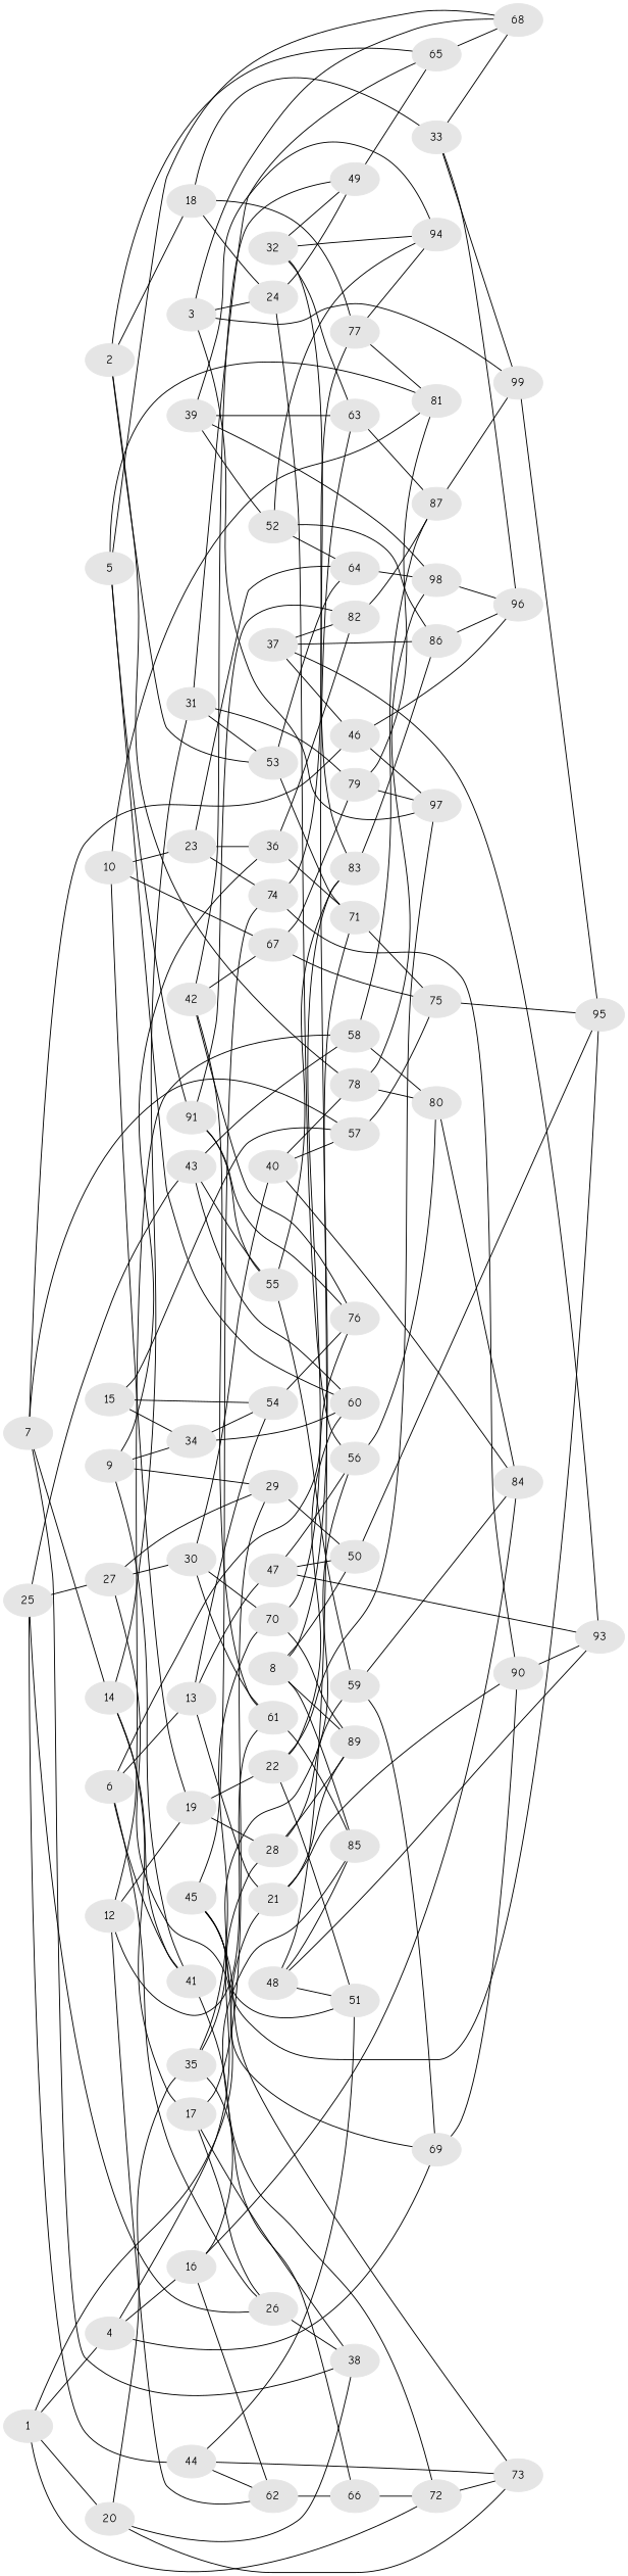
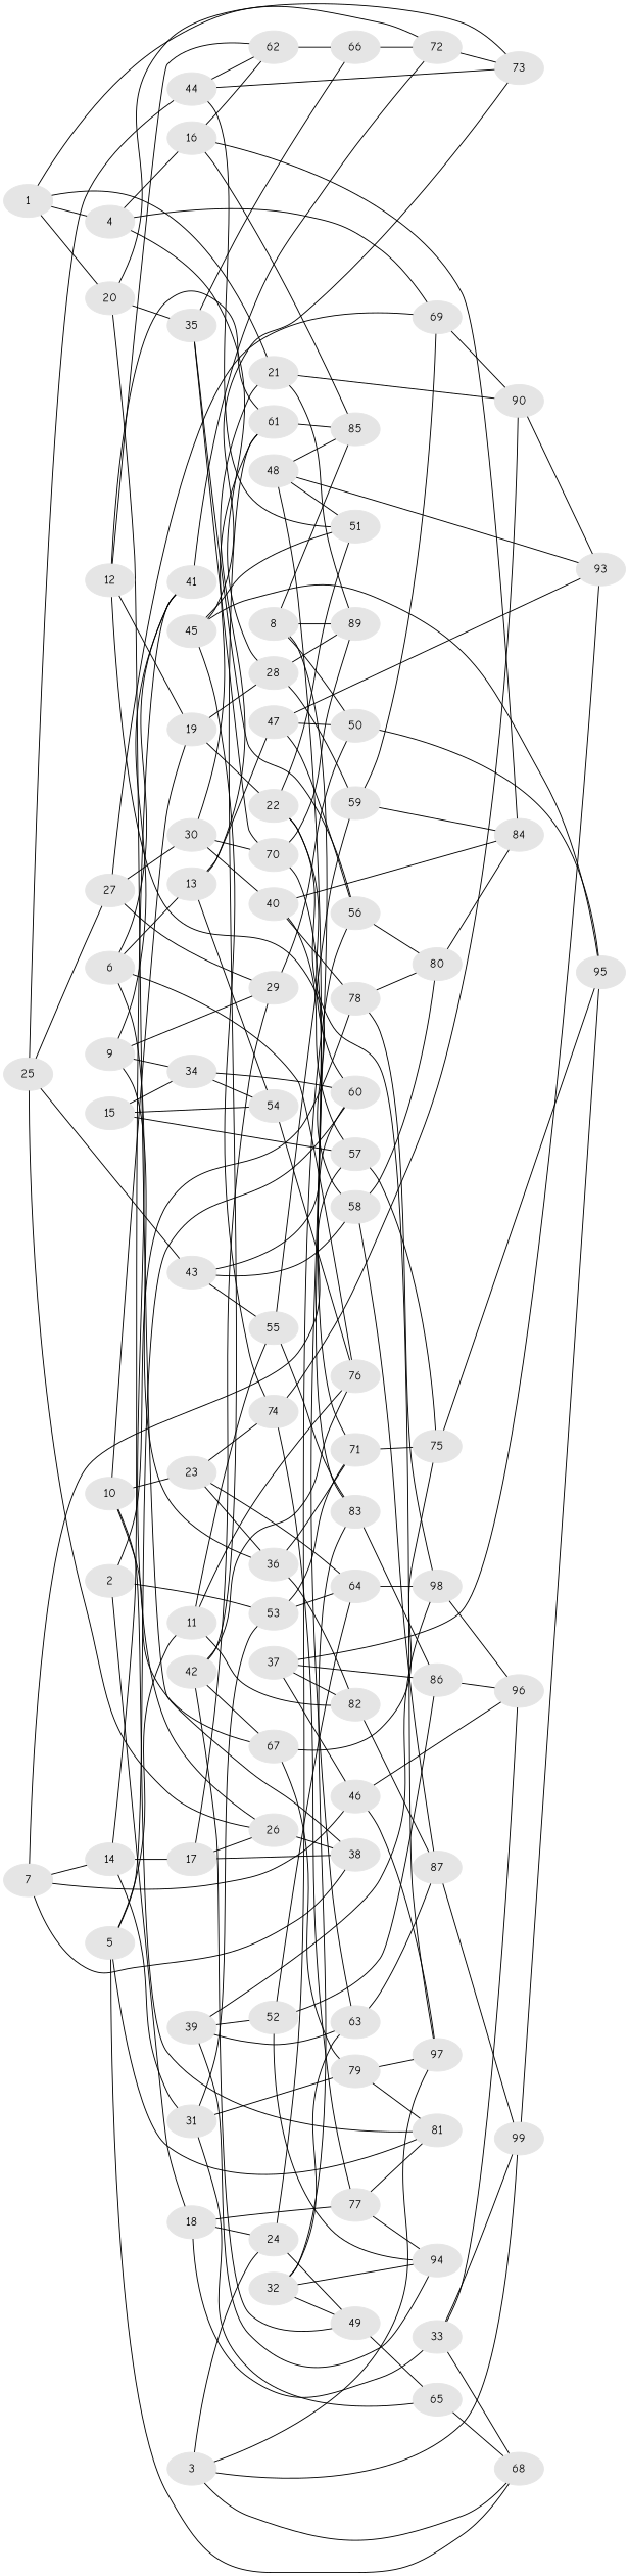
  graph {
    fontname="Comic Neue"
    rankdir=LR
    node [color=gray90 fontname="Comic Neue" style=filled]
    edge [fontname="Comic Neue"]
    1
    4
    20
    21
    72
    16
    28
    69
    38
    35
    73
    89
    90
    2
    18
    53
    65
    78
    24
    33
    77
    71
    64
    68
    n25 [label=98]
    80
    3
    n28 [label=97]
    n29 [label=99]
    49
    56
    95
    85
    62
    84
    59
    5
-   11 [label=91]
+   11
    60
    81
    76
    55
    82
    6
    13
    26
    41
    47
    54
    7
    14
    46
    57
    17
    31
    96
    75
    8
    50
    9
    29
    34
    36
    10
    19
    23
    67
    22
    74
    79
    83
    87
    12
    58
    61
    66
    93
    15
    94
    51
    70
    25
    27
    43
    44
    30
    40
    32
    63
    86
    37
    39
    52
    42
    45
    48
    1 -- 4
    1 -- 20
    1 -- 21
    1 -- 72
    4 -- 16
    4 -- 28
    4 -- 69
    20 -- 38
    20 -- 35
    20 -- 73
    21 -- 89
    21 -- 90
    72 -- 73
    16 -- 85
    16 -- 62
    16 -- 84
    28 -- 89
    28 -- 59
    69 -- 90
    35 -- 56
    35 -- 66
    35 -- 70
    90 -- 93
    2 -- 18
    2 -- 53
-   2 -- 65
    2 -- 78
    18 -- 24
    18 -- 33
    18 -- 77
    53 -- 71
    53 -- 64
    65 -- 68
    78 -- n25
    78 -- 80
    24 -- 49
    24 -- 56
    33 -- 68
    33 -- n29
    33 -- 96
    77 -- 81
    77 -- 94
    71 -- 75
    64 -- n25
    n25 -- 96
    80 -- 84
    3 -- 24
    3 -- 68
    3 -- n28
    3 -- n29
    n29 -- 95
    49 -- 65
    56 -- 80
    62 -- 66
    59 -- 69
    59 -- 84
    5 -- 68
    5 -- 11
    5 -- 60
    5 -- 81
    11 -- 76
    11 -- 55
    11 -- 82
    55 -- 59
    55 -- 83
    82 -- 87
    6 -- 76
    6 -- 13
    6 -- 26
    6 -- 41
    13 -- 21
    13 -- 47
    13 -- 54
    26 -- 38
    41 -- 72
    47 -- 56
    47 -- 50
    47 -- 93
    54 -- 76
    7 -- 38
    7 -- 14
    7 -- 46
    7 -- 57
    14 -- 41
    14 -- 17
    14 -- 31
    46 -- n28
    46 -- 96
    57 -- 75
    17 -- 38
    17 -- 26
    17 -- 29
    31 -- 53
    31 -- 65
    31 -- 79
    75 -- 95
    8 -- 89
    8 -- 71
    8 -- 85
    8 -- 50
    50 -- 95
    9 -- 41
    9 -- 29
    9 -- 34
    9 -- 36
    29 -- 50
    34 -- 60
    34 -- 54
    36 -- 71
    36 -- 82
    10 -- 81
    10 -- 19
    10 -- 23
    10 -- 67
    19 -- 28
    19 -- 22
    23 -- 64
    23 -- 36
    23 -- 74
    67 -- 75
    67 -- 79
    22 -- n28
    22 -- 60
    22 -- 51
    74 -- 90
    74 -- 77
    79 -- n28
    79 -- 81
    83 -- 86
    87 -- n29
    12 -- 62
    12 -- 19
    12 -- 58
    12 -- 61
    58 -- 80
    58 -- 87
    61 -- 85
    66 -- 72
    15 -- 54
    15 -- 57
    15 -- 34
    70 -- 89
    70 -- 83
    25 -- 26
    25 -- 27
    25 -- 43
    25 -- 44
    27 -- 69
    27 -- 29
    27 -- 30
    43 -- 60
    43 -- 55
    43 -- 58
    44 -- 73
    44 -- 62
    44 -- 51
    30 -- 61
    30 -- 70
    30 -- 40
    40 -- 78
    40 -- 84
    40 -- 57
    32 -- 49
    32 -- 83
    32 -- 94
    32 -- 63
    63 -- 87
    86 -- 96
    37 -- 82
    37 -- 46
    37 -- 93
    37 -- 86
    39 -- n25
    39 -- 94
    39 -- 63
    39 -- 52
    52 -- 64
    52 -- 94
    52 -- 86
    42 -- 49
    42 -- 76
    42 -- 67
    42 -- 61
    45 -- 73
    45 -- 95
    45 -- 74
    45 -- 51
    48 -- 85
    48 -- 93
    48 -- 51
    48 -- 63
  }
